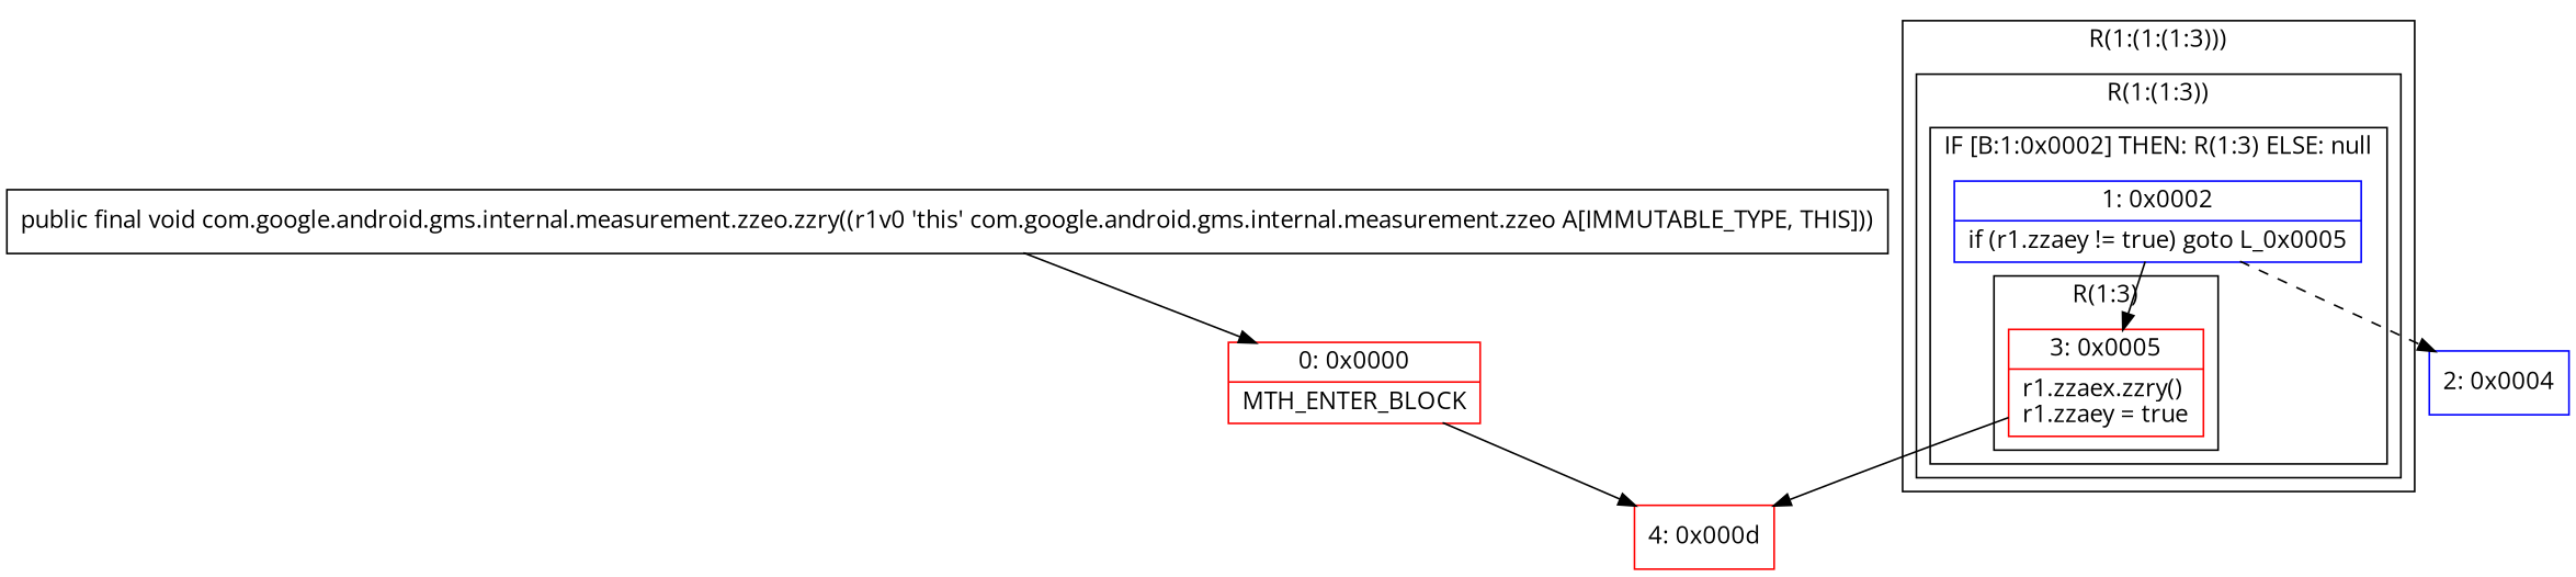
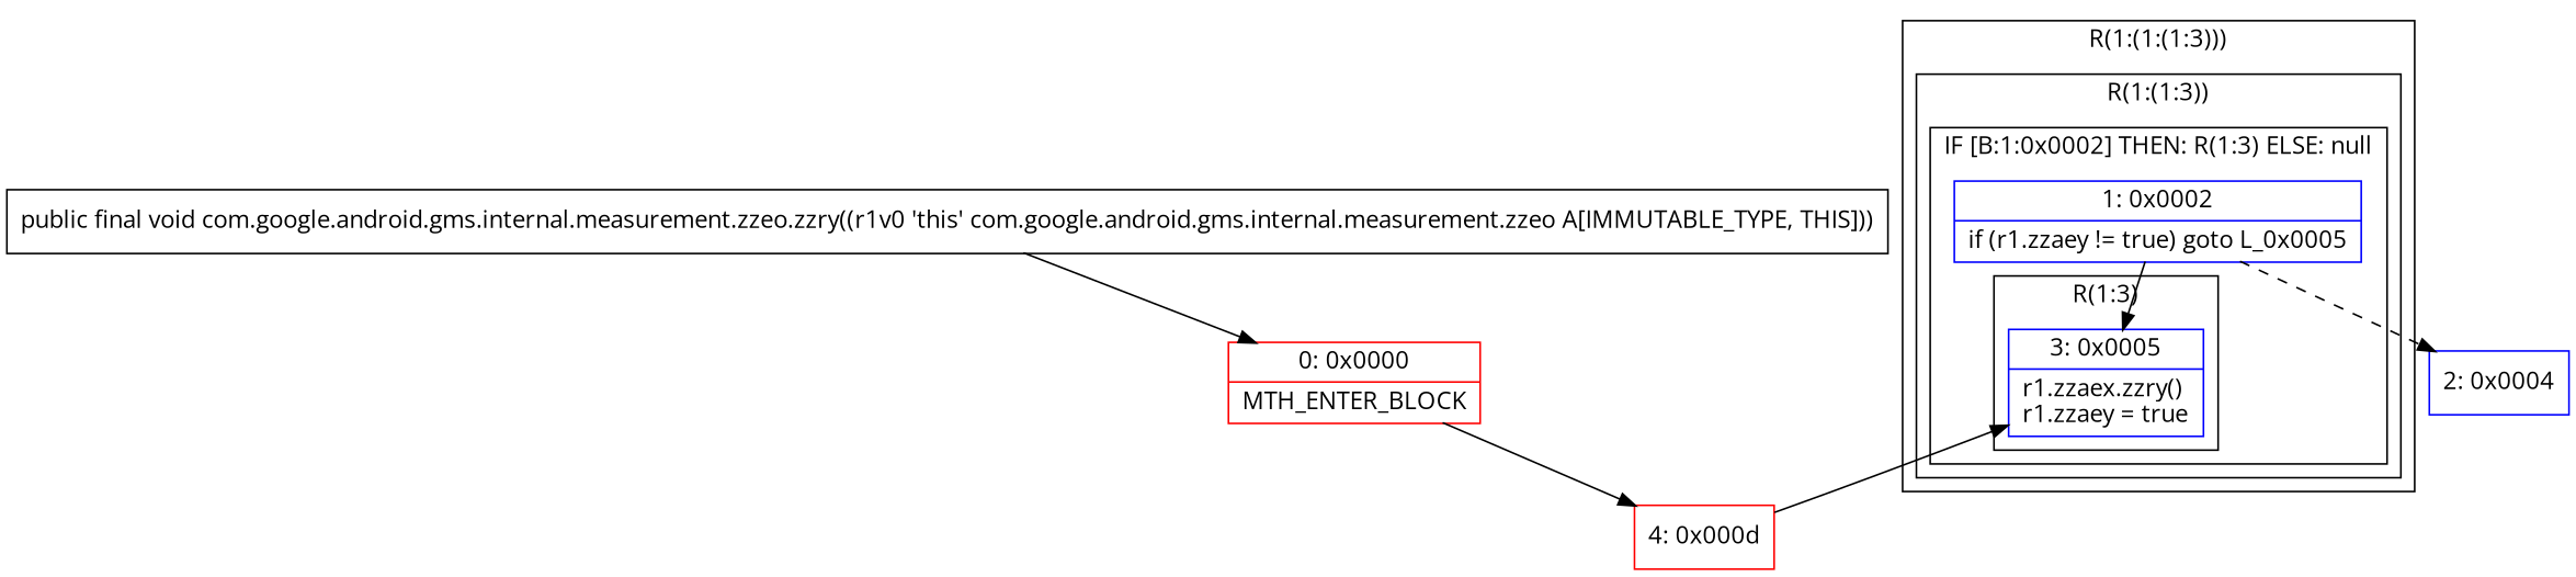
  digraph {
    fontname="Open Sans"
    node [color=blue fontname="Open Sans" shape=record]
    edge [fontname="Open Sans"]
-   n1 [color=red label="{3\:\ 0x0005|r1.zzaex.zzry()\lr1.zzaey = true\l}"]
+   n1 [label="{3\:\ 0x0005|r1.zzaex.zzry()\lr1.zzaey = true\l}"]
    n2 [label="{1\:\ 0x0002|if (r1.zzaey != true) goto L_0x0005\l}"]
    n3 [color=red label="{4\:\ 0x000d}"]
    n4 [label="{2\:\ 0x0004}"]
    n5 [color=red label="{0\:\ 0x0000|MTH_ENTER_BLOCK\l}"]
    n6 [label="{public final void com.google.android.gms.internal.measurement.zzeo.zzry((r1v0 'this' com.google.android.gms.internal.measurement.zzeo A[IMMUTABLE_TYPE, THIS])) }" color=""]
    subgraph cluster_1 {
      label="R(1:(1:(1:3)))"
      subgraph cluster_2 {
        label="R(1:(1:3))"
        subgraph cluster_3 {
          label="IF [B:1:0x0002] THEN: R(1:3) ELSE: null"
          n2
          subgraph cluster_4 {
            label="R(1:3)"
            n1
          }
        }
      }
    }
-   n1 -> n3
+   n3 -> n1
    n2 -> n1
    n2 -> n4 [style=dashed]
    n5 -> n3
    n6 -> n5
  }
